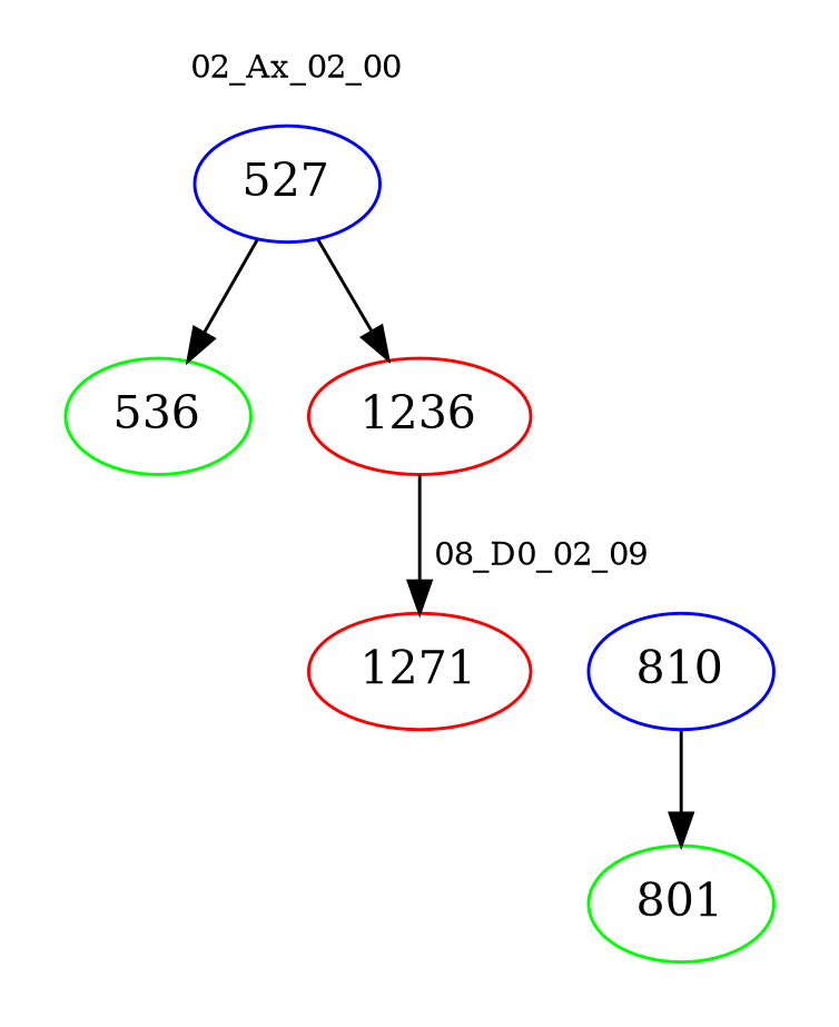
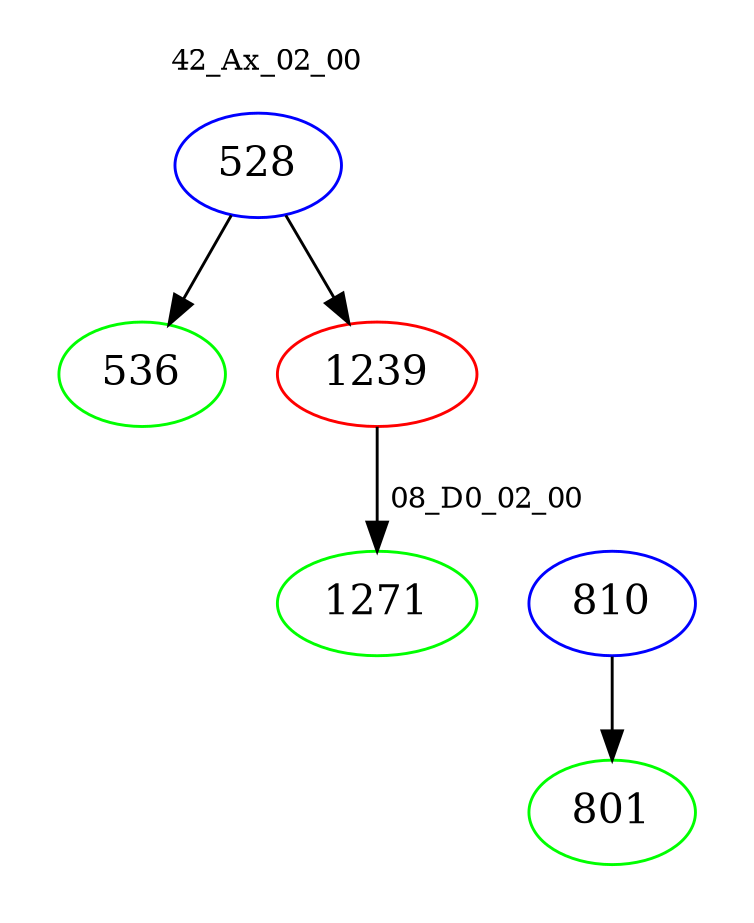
  digraph {
    node [color=blue]
    edge [color=black]
-   n1 [label=527]
+   n1 [label=528]
    n2 [color=green label=536]
-   n3 [color=red label=1236]
+   n3 [color=red label=1239]
    n4 [label=810]
    n5 [color=green label=801]
-   n6 [color=red label=1271]
+   n6 [color=green label=1271]
    subgraph cluster_1 {
      color=white
      fontsize=10
-     label="02_Ax_02_00"
+     label="42_Ax_02_00"
      n1
      n2
      n3
    }
    subgraph cluster_2 {
      color=white
      fontsize=10
-     label="08_D0_02_09"
+     label="08_D0_02_00"
      n4
      n5
      n6
    }
    n1 -> n2
    n1 -> n3
    n3 -> n6
    n4 -> n5
  }
